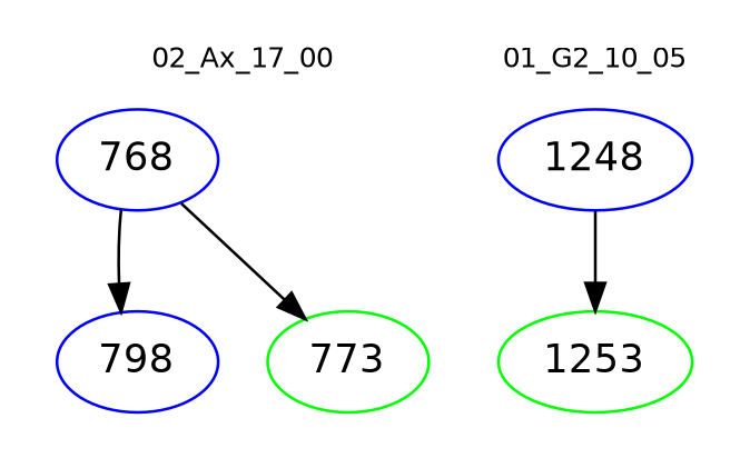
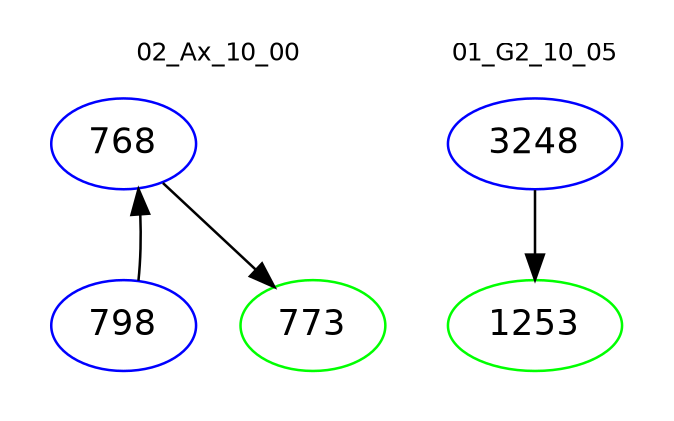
  digraph {
    fontname="DejaVu Sans"
    node [color=blue fontname="DejaVu Sans"]
    edge [color=black fontname="DejaVu Sans"]
    n1 [label=768]
    n2 [label=798]
    n3 [color=green label=773]
-   n4 [label=1248]
+   n4 [label=3248]
    n5 [color=green label=1253]
    subgraph cluster_1 {
      color=white
      fontsize=10
-     label="02_Ax_17_00"
+     label="02_Ax_10_00"
      n1
      n2
      n3
    }
    subgraph cluster_2 {
      color=white
      fontsize=10
      label="01_G2_10_05"
      n4
      n5
    }
-   n1 -> n2
+   n2 -> n1
    n1 -> n3
    n4 -> n5
  }
